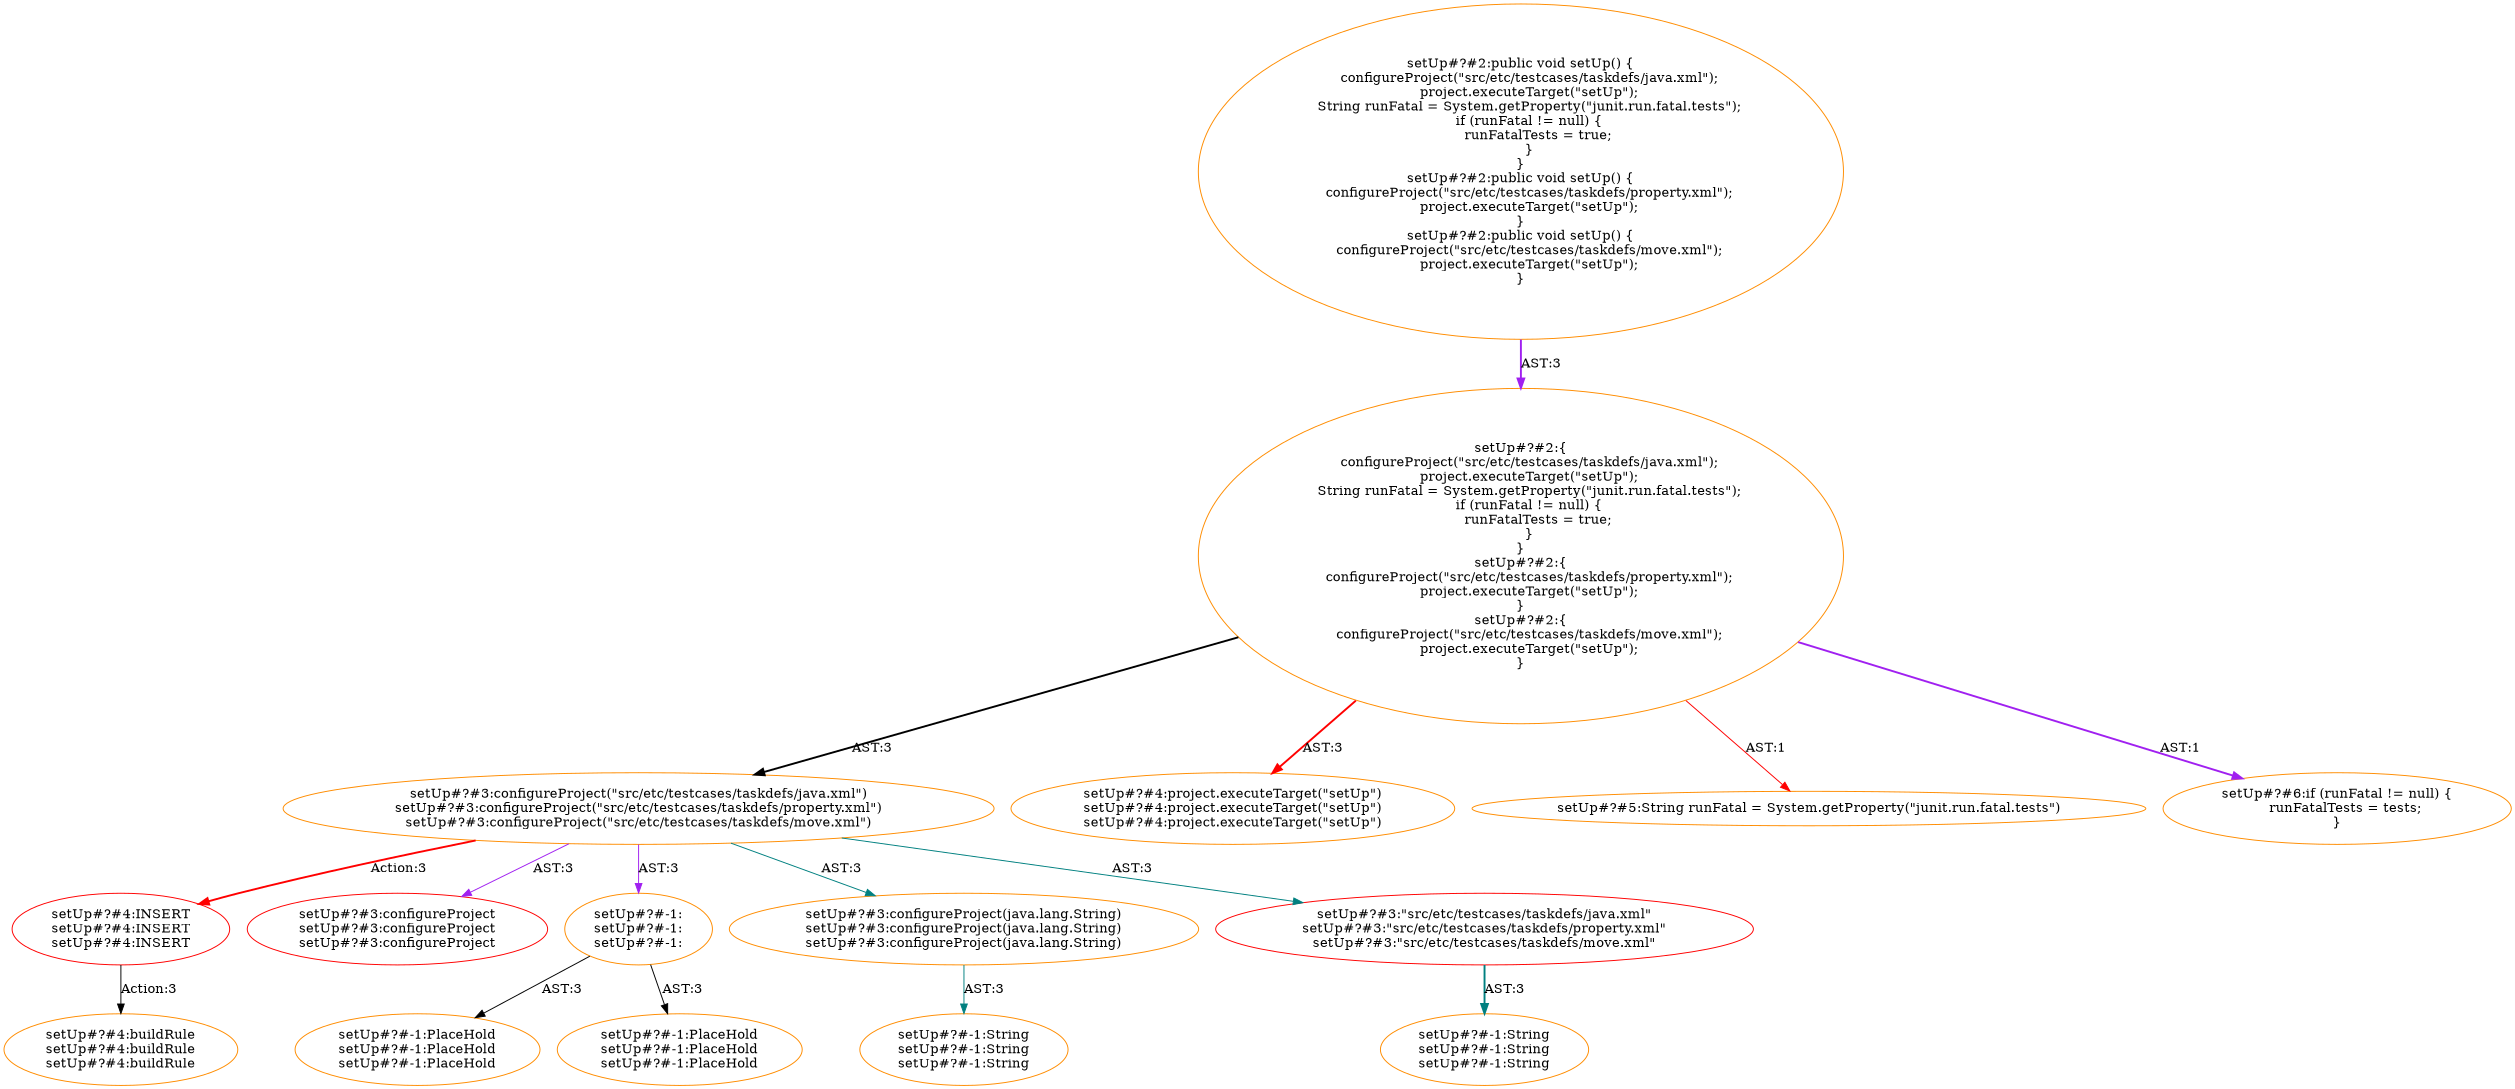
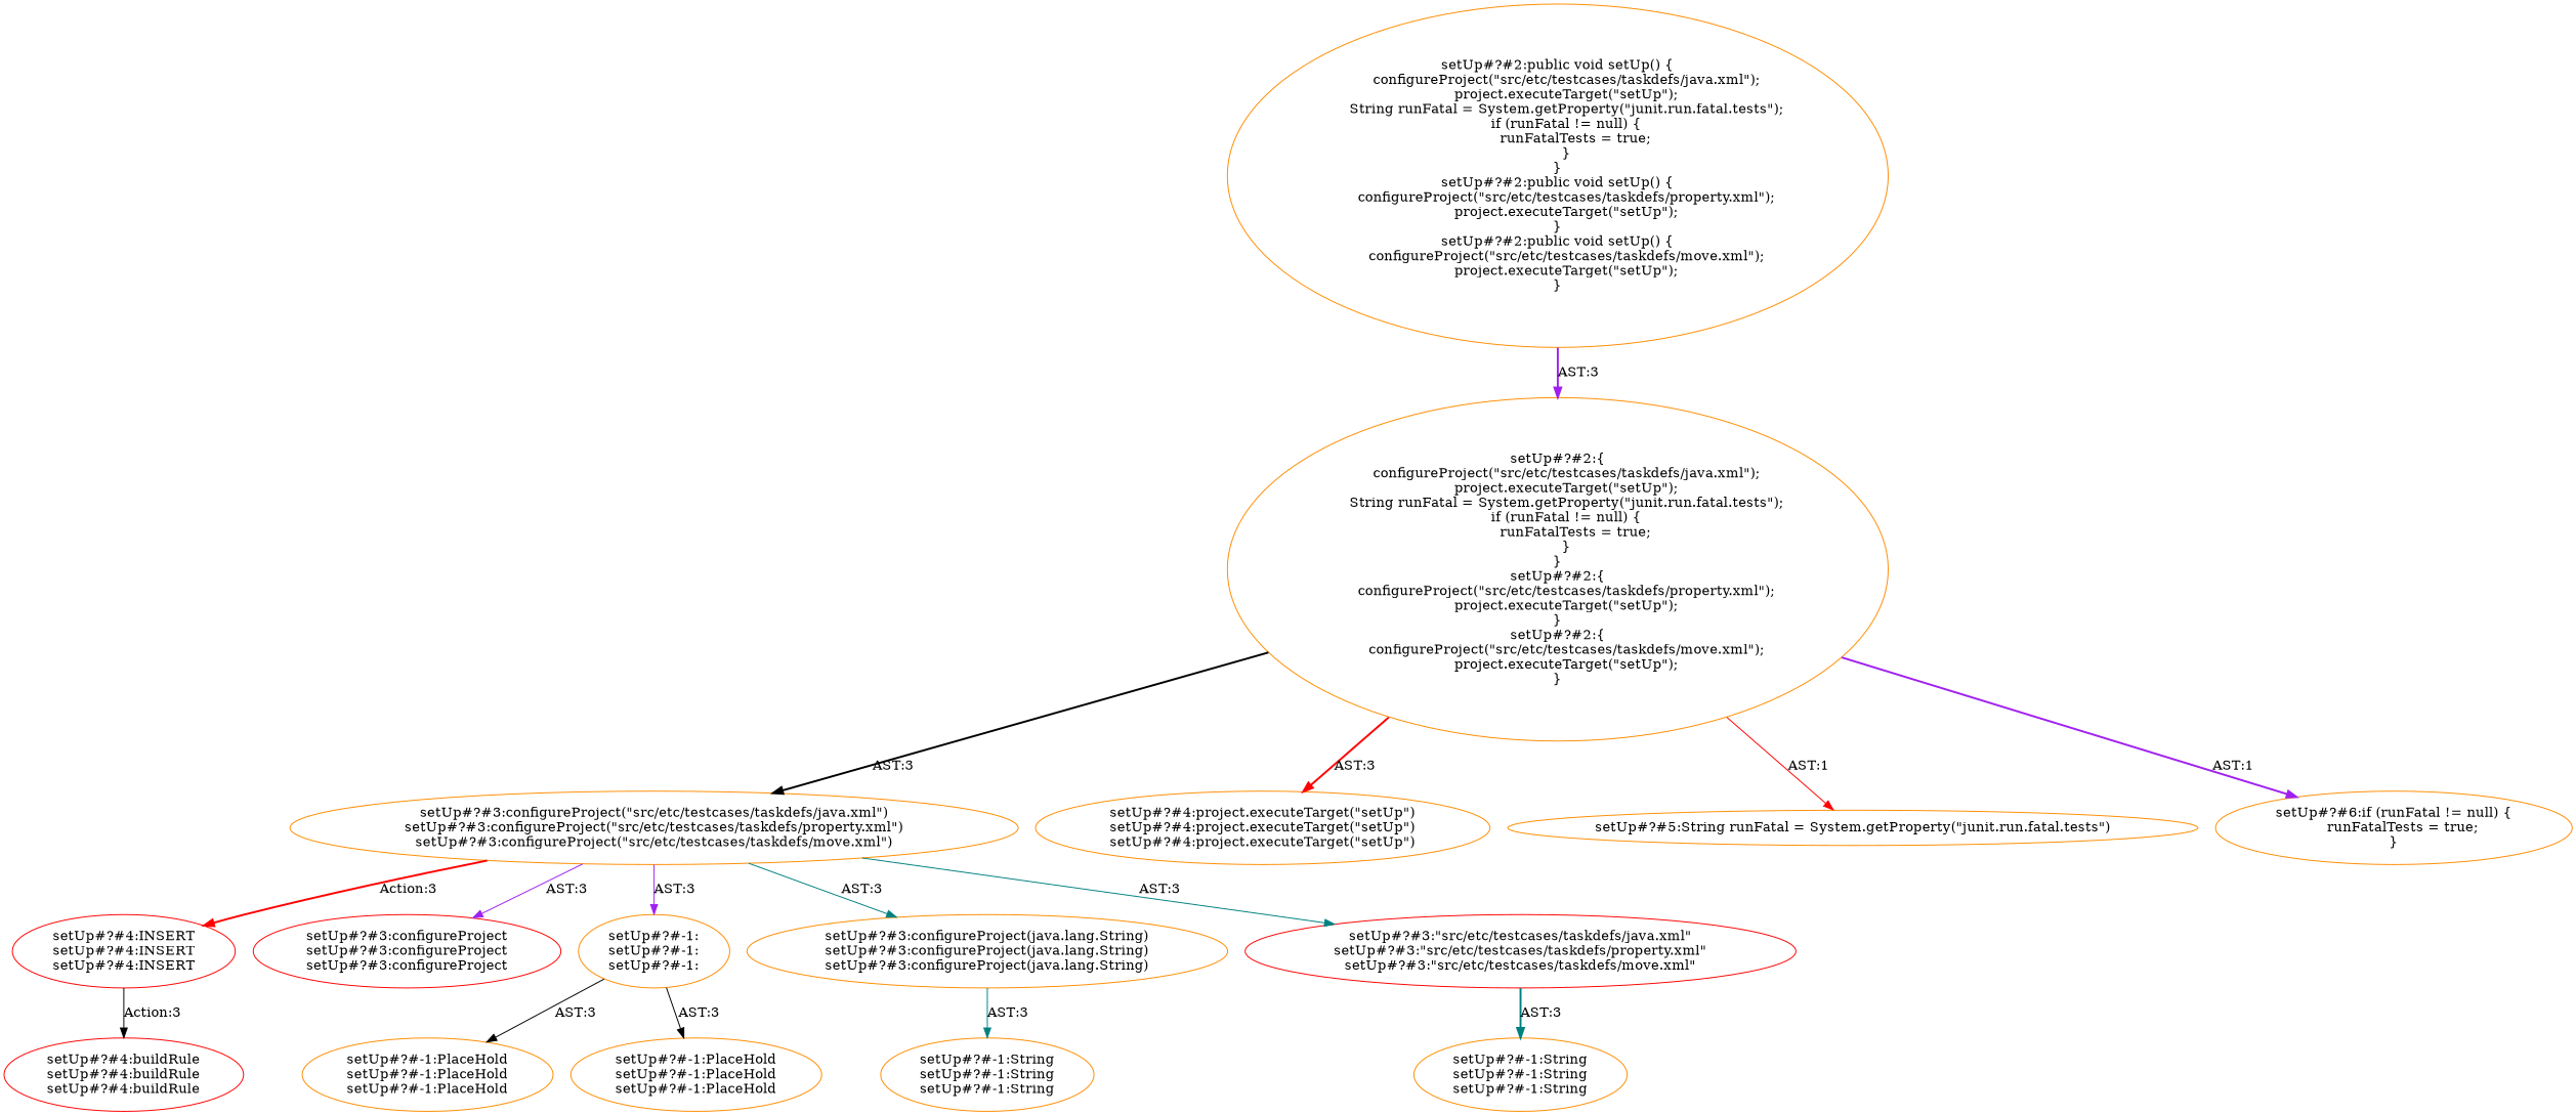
  digraph {
    node [color=darkorange shape=ellipse]
    edge [color=black style=solid]
    n1 [color=red label="setUp#?#4:INSERT\nsetUp#?#4:INSERT\nsetUp#?#4:INSERT"]
-   n2 [label="setUp#?#4:buildRule\nsetUp#?#4:buildRule\nsetUp#?#4:buildRule"]
+   n2 [color=red label="setUp#?#4:buildRule\nsetUp#?#4:buildRule\nsetUp#?#4:buildRule"]
    n3 [label="setUp#?#3:configureProject(\"src/etc/testcases/taskdefs/java.xml\")\nsetUp#?#3:configureProject(\"src/etc/testcases/taskdefs/property.xml\")\nsetUp#?#3:configureProject(\"src/etc/testcases/taskdefs/move.xml\")"]
    n4 [color=red label="setUp#?#3:configureProject\nsetUp#?#3:configureProject\nsetUp#?#3:configureProject"]
    n5 [label="setUp#?#-1:\nsetUp#?#-1:\nsetUp#?#-1:"]
    n6 [label="setUp#?#3:configureProject(java.lang.String)\nsetUp#?#3:configureProject(java.lang.String)\nsetUp#?#3:configureProject(java.lang.String)"]
    n7 [color=red label="setUp#?#3:\"src/etc/testcases/taskdefs/java.xml\"\nsetUp#?#3:\"src/etc/testcases/taskdefs/property.xml\"\nsetUp#?#3:\"src/etc/testcases/taskdefs/move.xml\""]
    n8 [label="setUp#?#-1:PlaceHold\nsetUp#?#-1:PlaceHold\nsetUp#?#-1:PlaceHold"]
    n9 [label="setUp#?#-1:PlaceHold\nsetUp#?#-1:PlaceHold\nsetUp#?#-1:PlaceHold"]
    n10 [label="setUp#?#-1:String\nsetUp#?#-1:String\nsetUp#?#-1:String"]
    n11 [label="setUp#?#-1:String\nsetUp#?#-1:String\nsetUp#?#-1:String"]
    n12 [label="setUp#?#2:\{\n    configureProject(\"src/etc/testcases/taskdefs/java.xml\");\n    project.executeTarget(\"setUp\");\n    String runFatal = System.getProperty(\"junit.run.fatal.tests\");\n    if (runFatal != null) \{\n        runFatalTests = true;\n    \}\n\}\nsetUp#?#2:\{\n    configureProject(\"src/etc/testcases/taskdefs/property.xml\");\n    project.executeTarget(\"setUp\");\n\}\nsetUp#?#2:\{\n    configureProject(\"src/etc/testcases/taskdefs/move.xml\");\n    project.executeTarget(\"setUp\");\n\}"]
    n13 [label="setUp#?#4:project.executeTarget(\"setUp\")\nsetUp#?#4:project.executeTarget(\"setUp\")\nsetUp#?#4:project.executeTarget(\"setUp\")"]
    n14 [label="setUp#?#5:String runFatal = System.getProperty(\"junit.run.fatal.tests\")"]
-   n15 [label="setUp#?#6:if (runFatal != null) \{\n    runFatalTests = tests;\n\}"]
+   n15 [label="setUp#?#6:if (runFatal != null) \{\n    runFatalTests = true;\n\}"]
    n16 [label="setUp#?#2:public void setUp() \{\n    configureProject(\"src/etc/testcases/taskdefs/java.xml\");\n    project.executeTarget(\"setUp\");\n    String runFatal = System.getProperty(\"junit.run.fatal.tests\");\n    if (runFatal != null) \{\n        runFatalTests = true;\n    \}\n\}\nsetUp#?#2:public void setUp() \{\n    configureProject(\"src/etc/testcases/taskdefs/property.xml\");\n    project.executeTarget(\"setUp\");\n\}\nsetUp#?#2:public void setUp() \{\n    configureProject(\"src/etc/testcases/taskdefs/move.xml\");\n    project.executeTarget(\"setUp\");\n\}"]
    n1 -> n2 [label="Action:3"]
    n3 -> n1 [color=red label="Action:3" style=bold]
    n3 -> n4 [color=purple label="AST:3"]
    n3 -> n5 [color=purple label="AST:3"]
    n3 -> n6 [color=teal label="AST:3"]
    n3 -> n7 [color=teal label="AST:3"]
    n5 -> n8 [label="AST:3"]
    n5 -> n9 [label="AST:3"]
    n6 -> n10 [color=teal label="AST:3"]
    n7 -> n11 [color=teal label="AST:3" style=bold]
    n12 -> n3 [label="AST:3" style=bold]
    n12 -> n13 [color=red label="AST:3" style=bold]
    n12 -> n14 [color=red label="AST:1"]
    n12 -> n15 [color=purple label="AST:1" style=bold]
    n16 -> n12 [color=purple label="AST:3" style=bold]
  }
